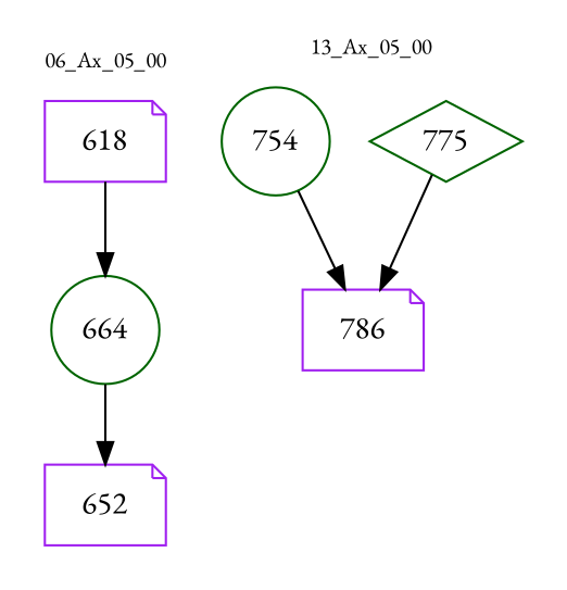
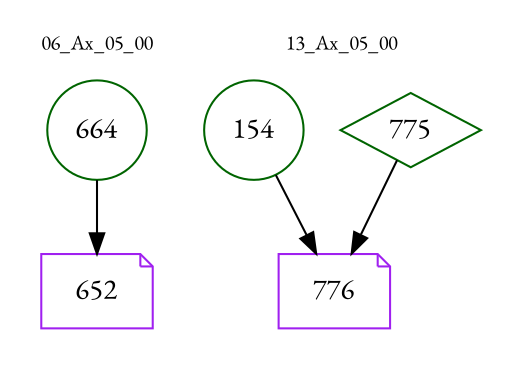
  digraph {
    fontname="EB Garamond"
    node [color=purple fontname="EB Garamond" shape=note]
    edge [color=black fontname="EB Garamond"]
-   n1 [label=618]
    n2 [color=darkgreen label=664 shape=circle]
    n3 [label=652]
    n4 [color=darkgreen label=775 shape=diamond]
-   n5 [color=darkgreen label=754 shape=circle]
-   n6 [label=786]
+   n5 [color=darkgreen label=154 shape=circle]
+   n6 [label=776]
    subgraph cluster_1 {
      color=white
      fontsize=10
      label="06_Ax_05_00"
-     n1
      n2
      n3
    }
    subgraph cluster_2 {
      color=white
      fontsize=10
      label="13_Ax_05_00"
      n4
      n5
      n6
    }
-   n1 -> n2
    n2 -> n3
    n4 -> n6
    n5 -> n6
  }
